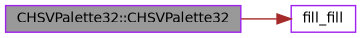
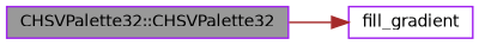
  digraph {
    rankdir=LR
    node [color=purple fontname=Helvetica fontsize=10 shape=box style=filled]
    n1 [fillcolor=grey60 fontcolor=black height=0.2 label="CHSVPalette32::CHSVPalette32" width=0.4]
-   n2 [fillcolor=white height=0.2 label=fill_fill width=0.4]
+   n2 [fillcolor=white height=0.2 label=fill_gradient width=0.4]
    n1 -> n2 [color=brown fontname=Helvetica fontsize=10 labelfontname=Helvetica labelfontsize=10 style=solid]
  }
